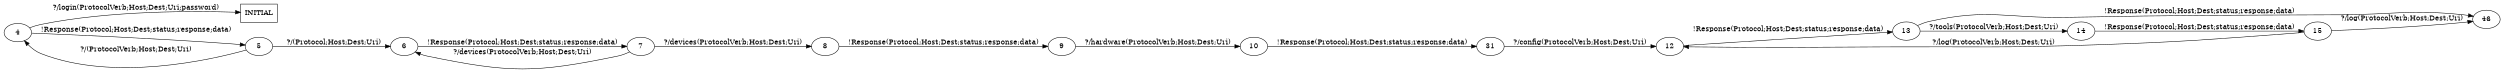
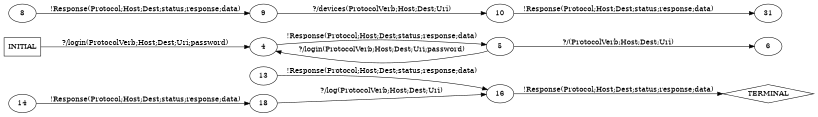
  digraph {
    rankdir=LR
+   n1 [label=TERMINAL shape=diamond]
    n2 [label=INITIAL shape=box]
    n3 [label=4]
    n4 [label=5]
    n5 [label=6]
-   n6 [label=7]
    n7 [label=8]
    n8 [label=9]
    n9 [label=10]
    n10 [label=31]
-   n11 [label=12]
    n12 [label=13]
    n13 [label=14]
-   n14 [label=46]
-   n15 [label=15]
-   n3 -> n2 [label="?/login(ProtocolVerb;Host;Dest;Uri;password)"]
+   n14 [label=16]
+   n15 [label=18]
+   n2 -> n3 [label="?/login(ProtocolVerb;Host;Dest;Uri;password)"]
    n3 -> n4 [label="!Response(Protocol;Host;Dest;status;response;data)"]
-   n4 -> n3 [label="?/(ProtocolVerb;Host;Dest;Uri)"]
-   n4 -> n5 [label="?/(Protocol;Host;Dest;Uri)"]
-   n5 -> n6 [label="!Response(Protocol;Host;Dest;status;response;data)"]
-   n6 -> n5 [label="?/devices(ProtocolVerb;Host;Dest;Uri)"]
-   n6 -> n7 [label="?/devices(ProtocolVerb;Host;Dest;Uri)"]
+   n4 -> n3 [label="?/login(ProtocolVerb;Host;Dest;Uri;password)"]
+   n4 -> n5 [label="?/(ProtocolVerb;Host;Dest;Uri)"]
    n7 -> n8 [label="!Response(Protocol;Host;Dest;status;response;data)"]
-   n8 -> n9 [label="?/hardware(ProtocolVerb;Host;Dest;Uri)"]
+   n8 -> n9 [label="?/devices(ProtocolVerb;Host;Dest;Uri)"]
    n9 -> n10 [label="!Response(Protocol;Host;Dest;status;response;data)"]
-   n10 -> n11 [label="?/config(ProtocolVerb;Host;Dest;Uri)"]
-   n11 -> n12 [label="!Response(Protocol;Host;Dest;status;response;data)"]
-   n12 -> n13 [label="?/tools(ProtocolVerb;Host;Dest;Uri)"]
    n12 -> n14 [label="!Response(Protocol;Host;Dest;status;response;data)"]
    n13 -> n15 [label="!Response(Protocol;Host;Dest;status;response;data)"]
-   n15 -> n11 [label="?/log(ProtocolVerb;Host;Dest;Uri)"]
+   n14 -> n1 [label="!Response(Protocol;Host;Dest;status;response;data)"]
    n15 -> n14 [label="?/log(ProtocolVerb;Host;Dest;Uri)"]
  }
